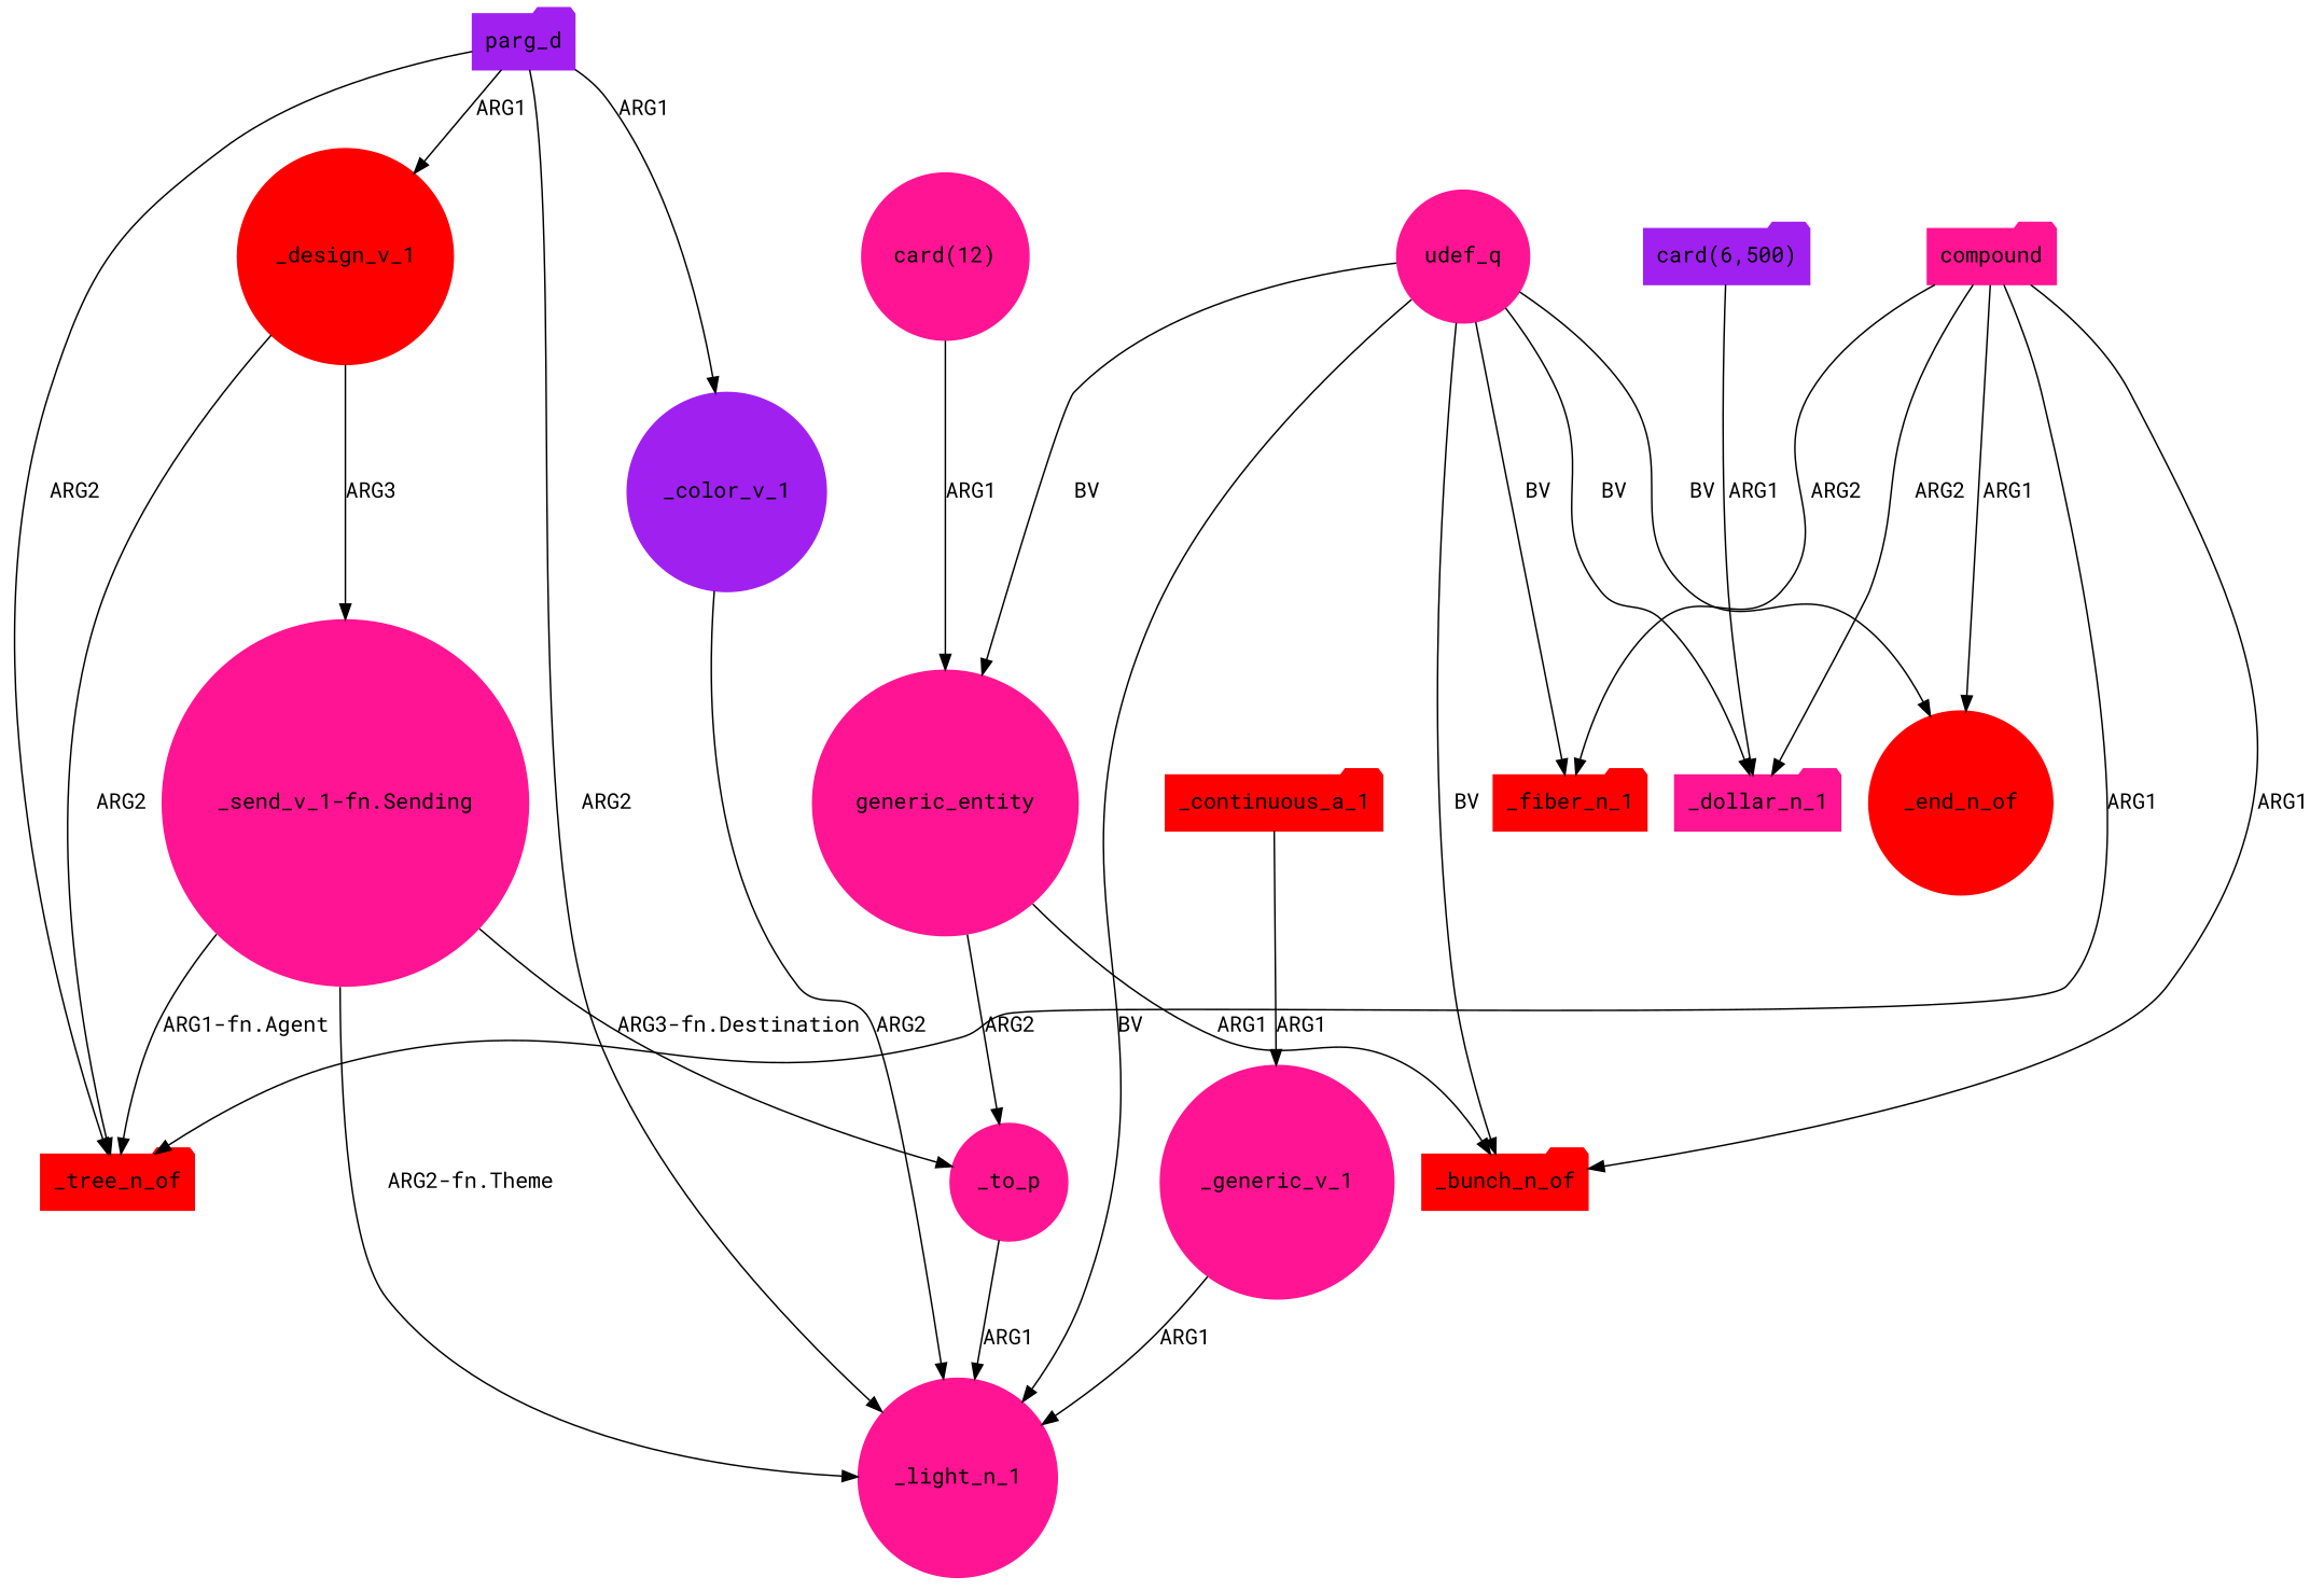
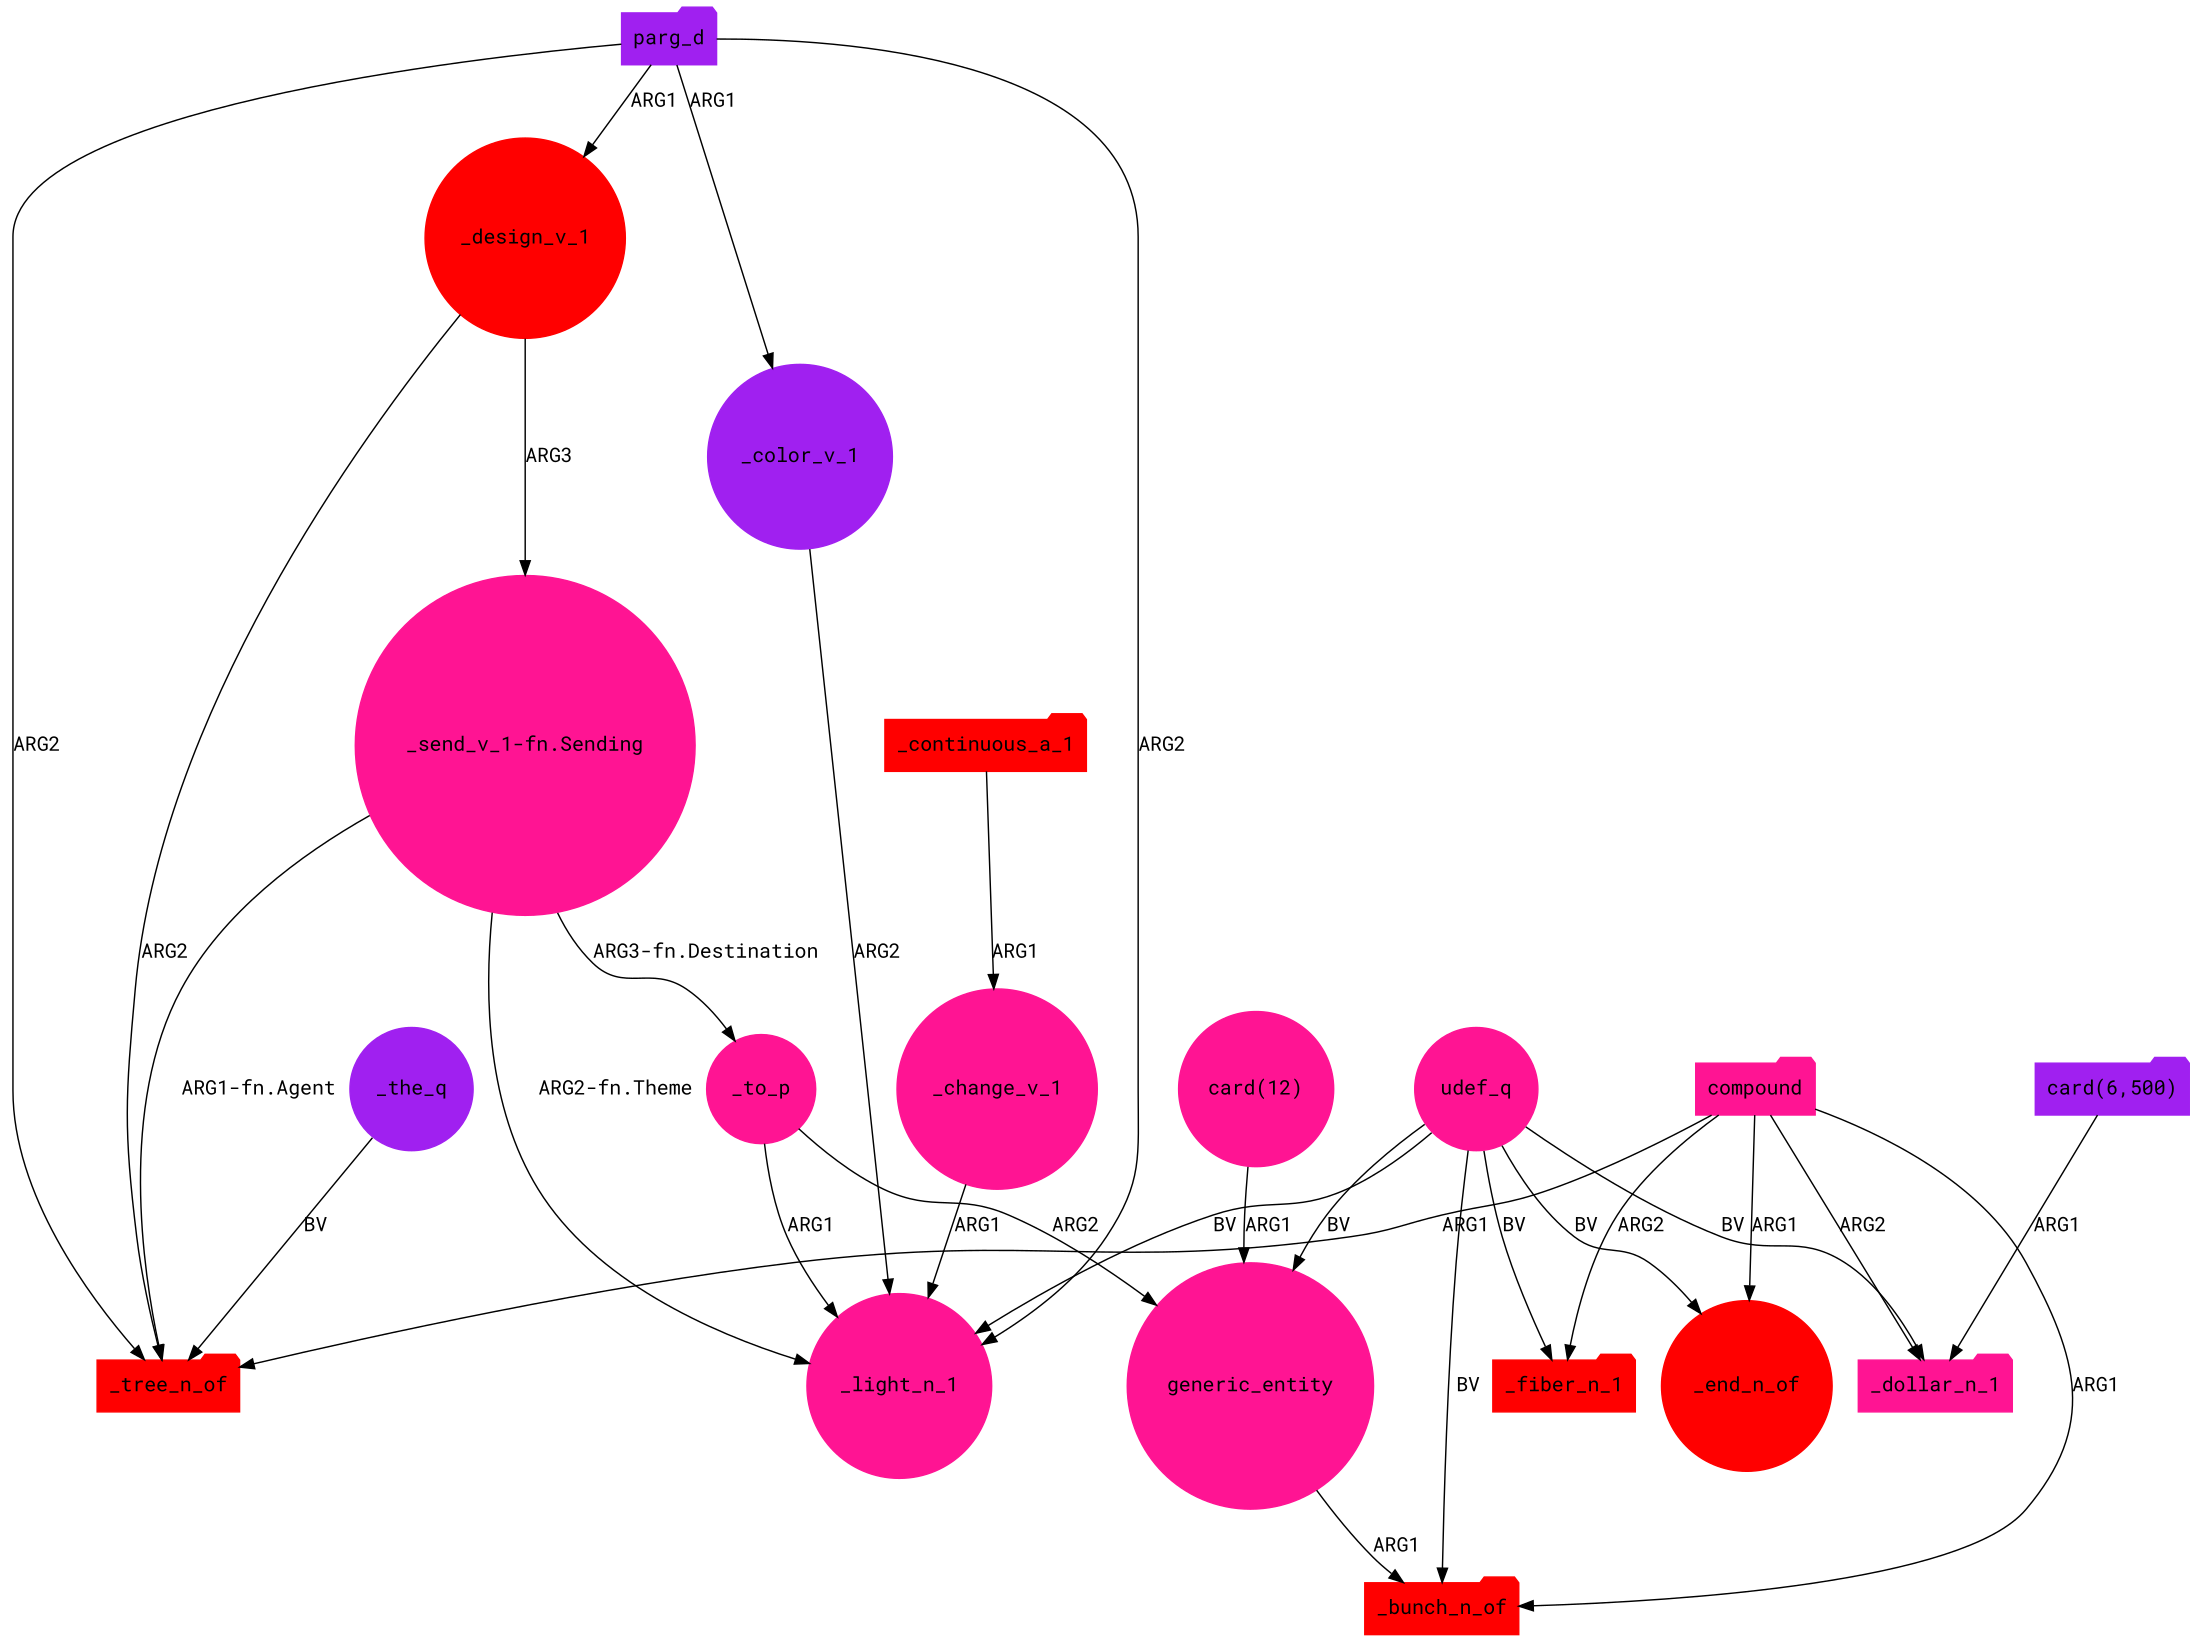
  digraph {
    fontname="Roboto Mono"
    node [color=deeppink fontname="Roboto Mono" shape=circle style=filled]
    edge [fontname="Roboto Mono"]
    _tree_n_of [color=red shape=folder]
    "_send_v_1-fn.Sending"
    _to_p
    _light_n_1
    generic_entity
    udef_q
    _end_n_of [color=red]
    _bunch_n_of [color=red shape=folder]
    _fiber_n_1 [color=red shape=folder]
    _dollar_n_1 [shape=folder]
    _continuous_a_1 [color=red shape=folder]
-   _change_v_1 [label=_generic_v_1]
+   _change_v_1
    parg_d [color=purple shape=folder]
    _color_v_1 [color=purple]
    _design_v_1 [color=red]
    compound [shape=folder]
    "card(6,500)" [color=purple shape=folder]
    "card(12)"
+   _the_q [color=purple]
    "_send_v_1-fn.Sending" -> _tree_n_of [label="ARG1-fn.Agent"]
    "_send_v_1-fn.Sending" -> _to_p [label="ARG3-fn.Destination"]
    "_send_v_1-fn.Sending" -> _light_n_1 [label="ARG2-fn.Theme"]
    _to_p -> _light_n_1 [label=ARG1]
-   generic_entity -> _to_p [label=ARG2]
+   _to_p -> generic_entity [label=ARG2]
    generic_entity -> _bunch_n_of [label=ARG1]
    udef_q -> _light_n_1 [label=BV]
    udef_q -> generic_entity [label=BV]
    udef_q -> _end_n_of [label=BV]
    udef_q -> _bunch_n_of [label=BV]
    udef_q -> _fiber_n_1 [label=BV]
    udef_q -> _dollar_n_1 [label=BV]
    _continuous_a_1 -> _change_v_1 [label=ARG1]
    _change_v_1 -> _light_n_1 [label=ARG1]
    parg_d -> _tree_n_of [label=ARG2]
    parg_d -> _light_n_1 [label=ARG2]
    parg_d -> _color_v_1 [label=ARG1]
    parg_d -> _design_v_1 [label=ARG1]
    _color_v_1 -> _light_n_1 [label=ARG2]
    _design_v_1 -> _tree_n_of [label=ARG2]
    _design_v_1 -> "_send_v_1-fn.Sending" [label=ARG3]
    compound -> _tree_n_of [label=ARG1]
    compound -> _end_n_of [label=ARG1]
    compound -> _bunch_n_of [label=ARG1]
    compound -> _fiber_n_1 [label=ARG2]
    compound -> _dollar_n_1 [label=ARG2]
    "card(6,500)" -> _dollar_n_1 [label=ARG1]
    "card(12)" -> generic_entity [label=ARG1]
+   _the_q -> _tree_n_of [label=BV]
  }
